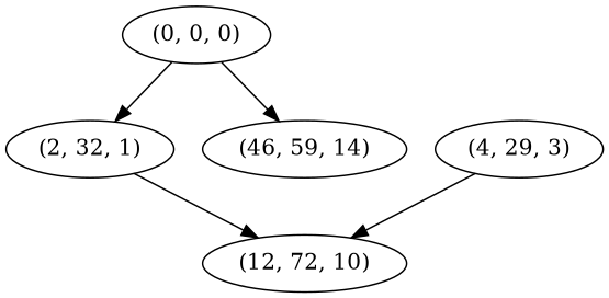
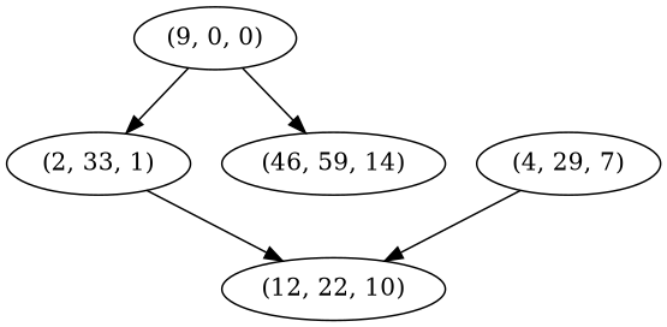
  digraph {
-   "(0, 0, 0)"
-   "(2, 32, 1)"
+   "(0, 0, 0)" [label="(9, 0, 0)"]
+   "(2, 32, 1)" [label="(2, 33, 1)"]
    n3 [label="(46, 59, 14)"]
-   "(12, 22, 10)" [label="(12, 72, 10)"]
-   "(4, 29, 3)"
+   "(12, 22, 10)"
+   "(4, 29, 3)" [label="(4, 29, 7)"]
    "(0, 0, 0)" -> "(2, 32, 1)"
    "(0, 0, 0)" -> n3
    "(2, 32, 1)" -> "(12, 22, 10)"
    "(4, 29, 3)" -> "(12, 22, 10)"
  }
